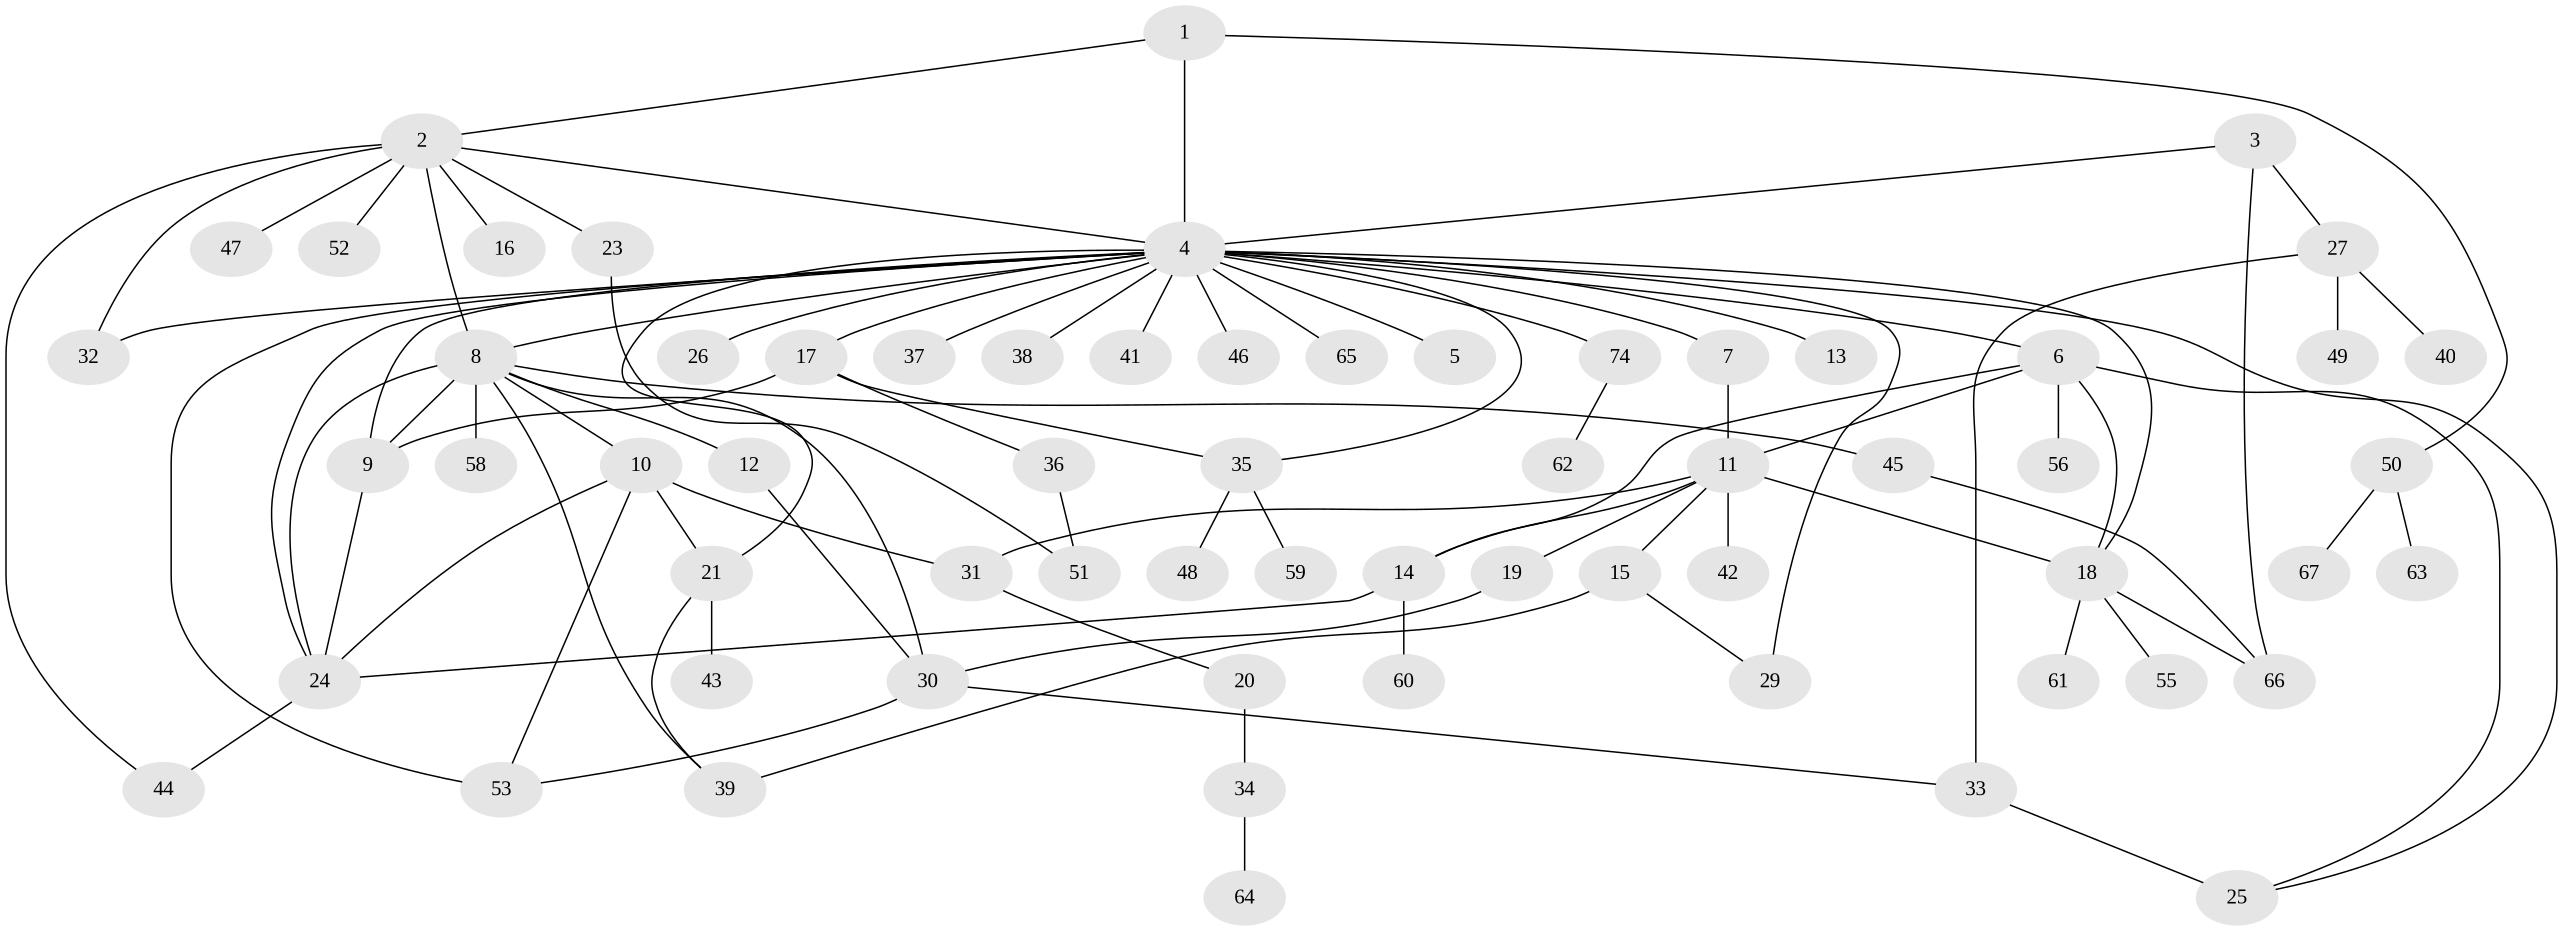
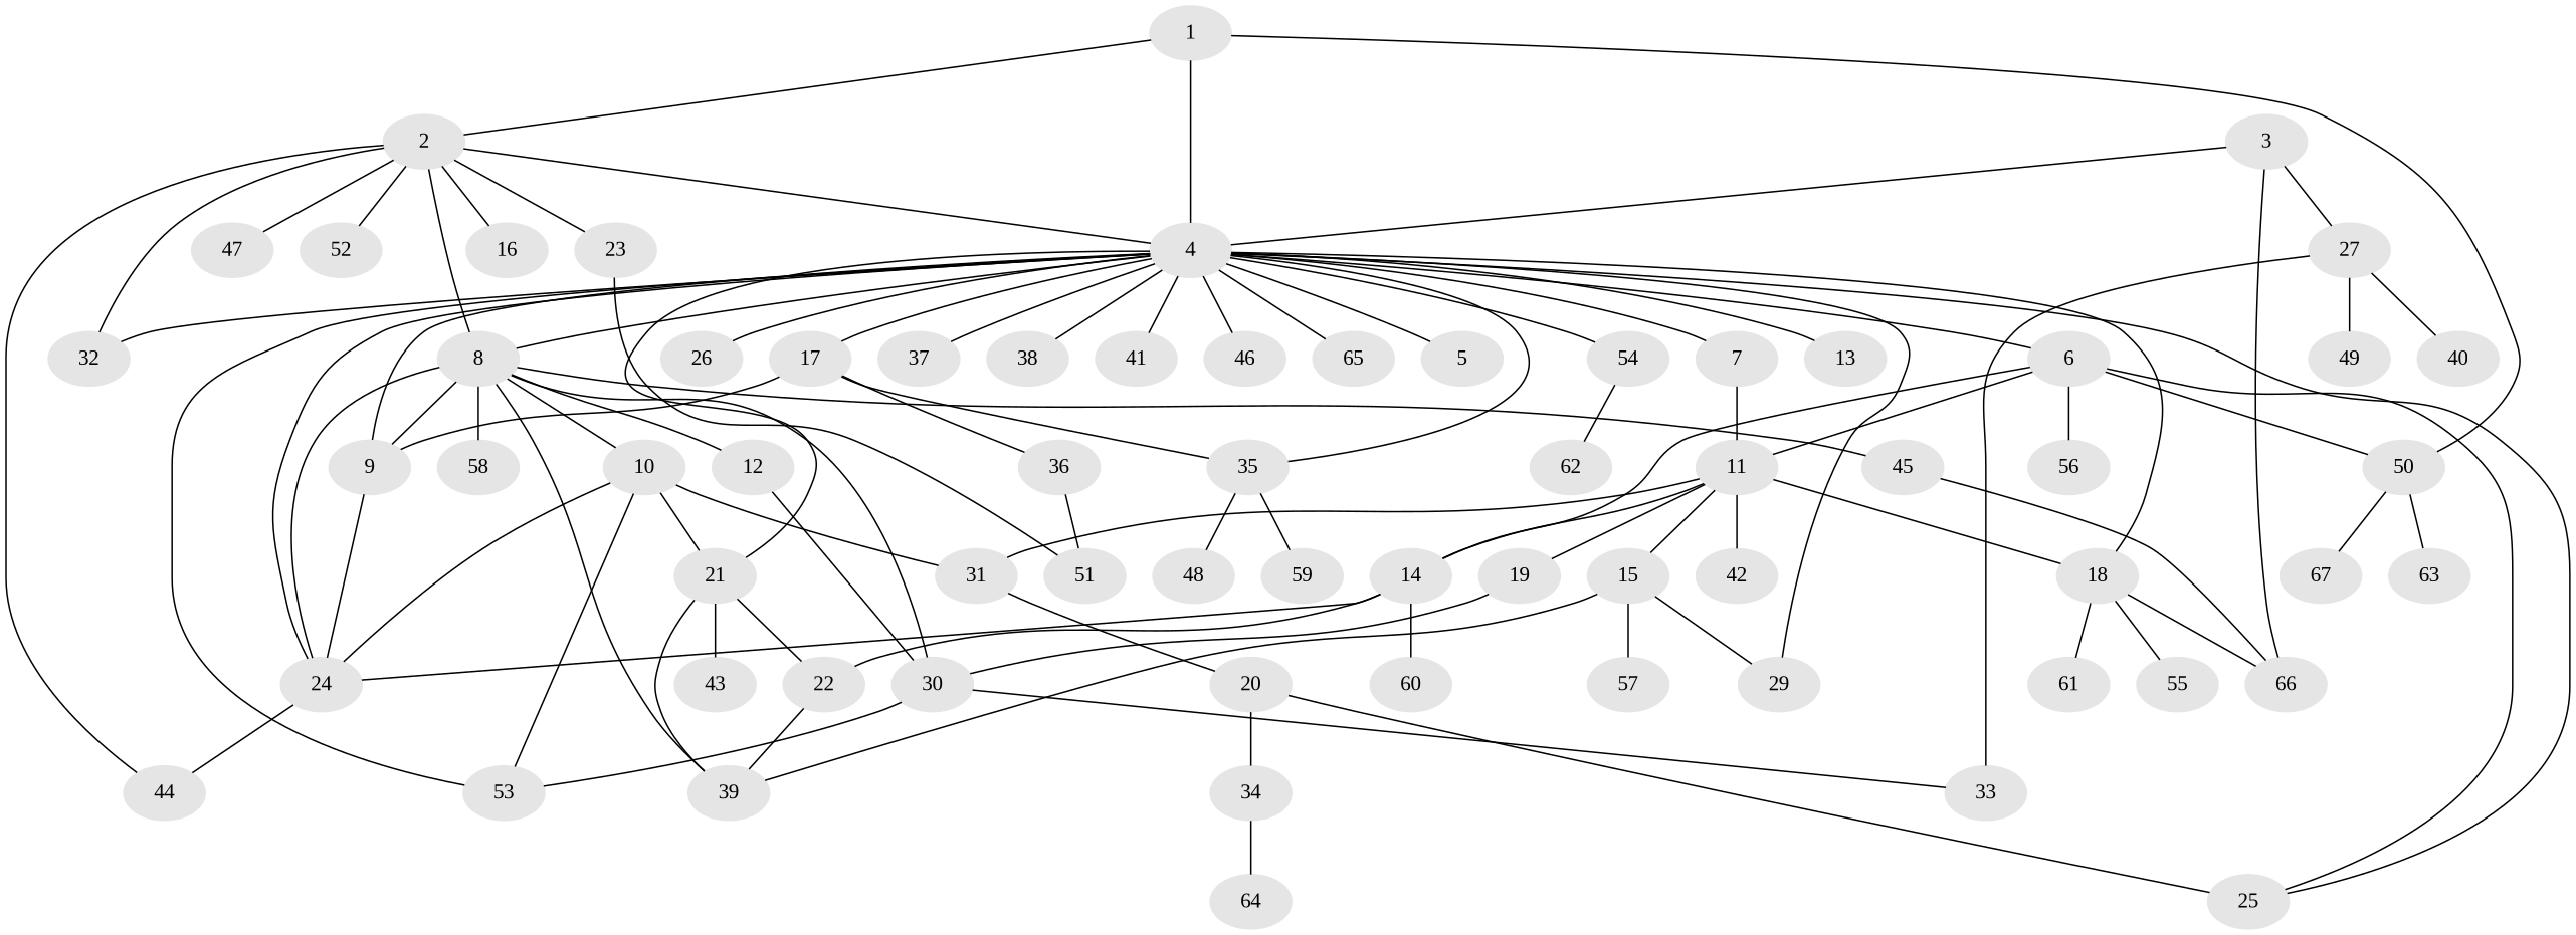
  graph {
    fontname="Liberation Serif"
    node [color=gray90 fontname="Liberation Serif" style=filled]
    edge [fontname="Liberation Serif" weight=1.0]
    1
    2
    4
    50
    8
    16
    23
    32
    44
    47
    52
    5
    6
    7
    9
    13
    17
    18
    21
    24
    25
    26
    29
    35
    37
    38
    41
    46
    53
-   54 [label=74]
+   54
    65
    63
    67
    3
    27
    66
    10
    12
    30
    39
    45
    58
    51
    33
    40
    49
    11
    14
    56
    36
    55
    61
+   22
    43
    48
    59
    62
    31
    15
    19
    42
    60
    20
+   57
    34
    64
    1 -- 2
    1 -- 4
    1 -- 50
    2 -- 4
    2 -- 8
    2 -- 16
    2 -- 23
    2 -- 32
    2 -- 44
    2 -- 47
    2 -- 52
    4 -- 8
    4 -- 32
    4 -- 5
    4 -- 6
    4 -- 7
    4 -- 9
    4 -- 13
    4 -- 17
    4 -- 18
    4 -- 21
    4 -- 24
    4 -- 25
    4 -- 26
    4 -- 29
    4 -- 35
    4 -- 37
    4 -- 38
    4 -- 41
    4 -- 46
    4 -- 53
    4 -- 54
    4 -- 65
    50 -- 63
    50 -- 67
    8 -- 9
    8 -- 24
    8 -- 10
    8 -- 12
    8 -- 30
    8 -- 39
    8 -- 45
    8 -- 58
    23 -- 51
-   6 -- 18
+   6 -- 50
    6 -- 25
    6 -- 11
    6 -- 14
    6 -- 56
    7 -- 11
    9 -- 24
    17 -- 9
    17 -- 35
    17 -- 36
    18 -- 66
    18 -- 55
    18 -- 61
    21 -- 39
+   21 -- 22
    21 -- 43
    24 -- 44
    35 -- 48
    35 -- 59
    54 -- 62
    3 -- 4
    3 -- 27
    3 -- 66
    27 -- 33
    27 -- 40
    27 -- 49
    10 -- 21
    10 -- 24
    10 -- 53
    10 -- 31
    12 -- 30
    30 -- 53
    30 -- 33
    45 -- 66
    11 -- 18
    11 -- 14
    11 -- 31
    11 -- 15
    11 -- 19
    11 -- 42
    14 -- 24
+   14 -- 22
    14 -- 60
    36 -- 51
+   22 -- 39
    31 -- 20
    15 -- 29
    15 -- 39
+   15 -- 57
    19 -- 30
-   33 -- 25
+   20 -- 25
    20 -- 34
    34 -- 64
  }
